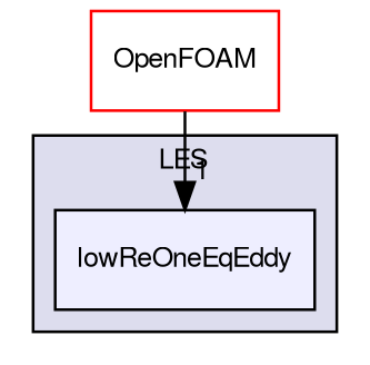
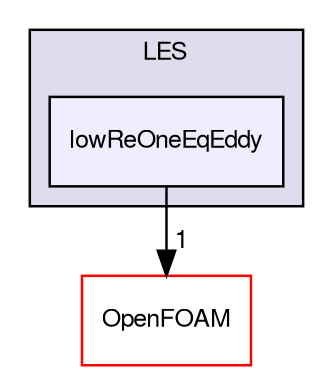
  digraph {
    compound=true
    node [fontname=FreeSans fontsize=10 shape=box]
    n1 [fillcolor="#eeeeff" label=lowReOneEqEddy pencolor=black style=filled]
    n2 [color=red label=OpenFOAM]
    subgraph cluster_1 {
      bgcolor="#ddddee"
      fontname=FreeSans
      fontsize=10
      label=LES
      pencolor=black
      n1
    }
-   n2 -> n1 [headlabel=1 labeldistance=1.5 labelfontname=FreeSans labelfontsize=10]
+   n1 -> n2 [headlabel=1 labeldistance=1.5 labelfontname=FreeSans labelfontsize=10]
  }
